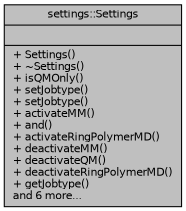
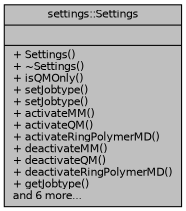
  digraph {
-   n1 [color=black fillcolor=grey75 fontcolor=black fontname=Helvetica fontsize=10 height=0.2 label="{settings::Settings\n||+ Settings()\l+ ~Settings()\l+ isQMOnly()\l+ setJobtype()\l+ setJobtype()\l+ activateMM()\l+ and()\l+ activateRingPolymerMD()\l+ deactivateMM()\l+ deactivateQM()\l+ deactivateRingPolymerMD()\l+ getJobtype()\land 6 more...\l}" shape=record style=filled width=0.4]
+   n1 [color=black fillcolor=grey75 fontcolor=black fontname=Helvetica fontsize=10 height=0.2 label="{settings::Settings\n||+ Settings()\l+ ~Settings()\l+ isQMOnly()\l+ setJobtype()\l+ setJobtype()\l+ activateMM()\l+ activateQM()\l+ activateRingPolymerMD()\l+ deactivateMM()\l+ deactivateQM()\l+ deactivateRingPolymerMD()\l+ getJobtype()\land 6 more...\l}" shape=record style=filled width=0.4]
  }
